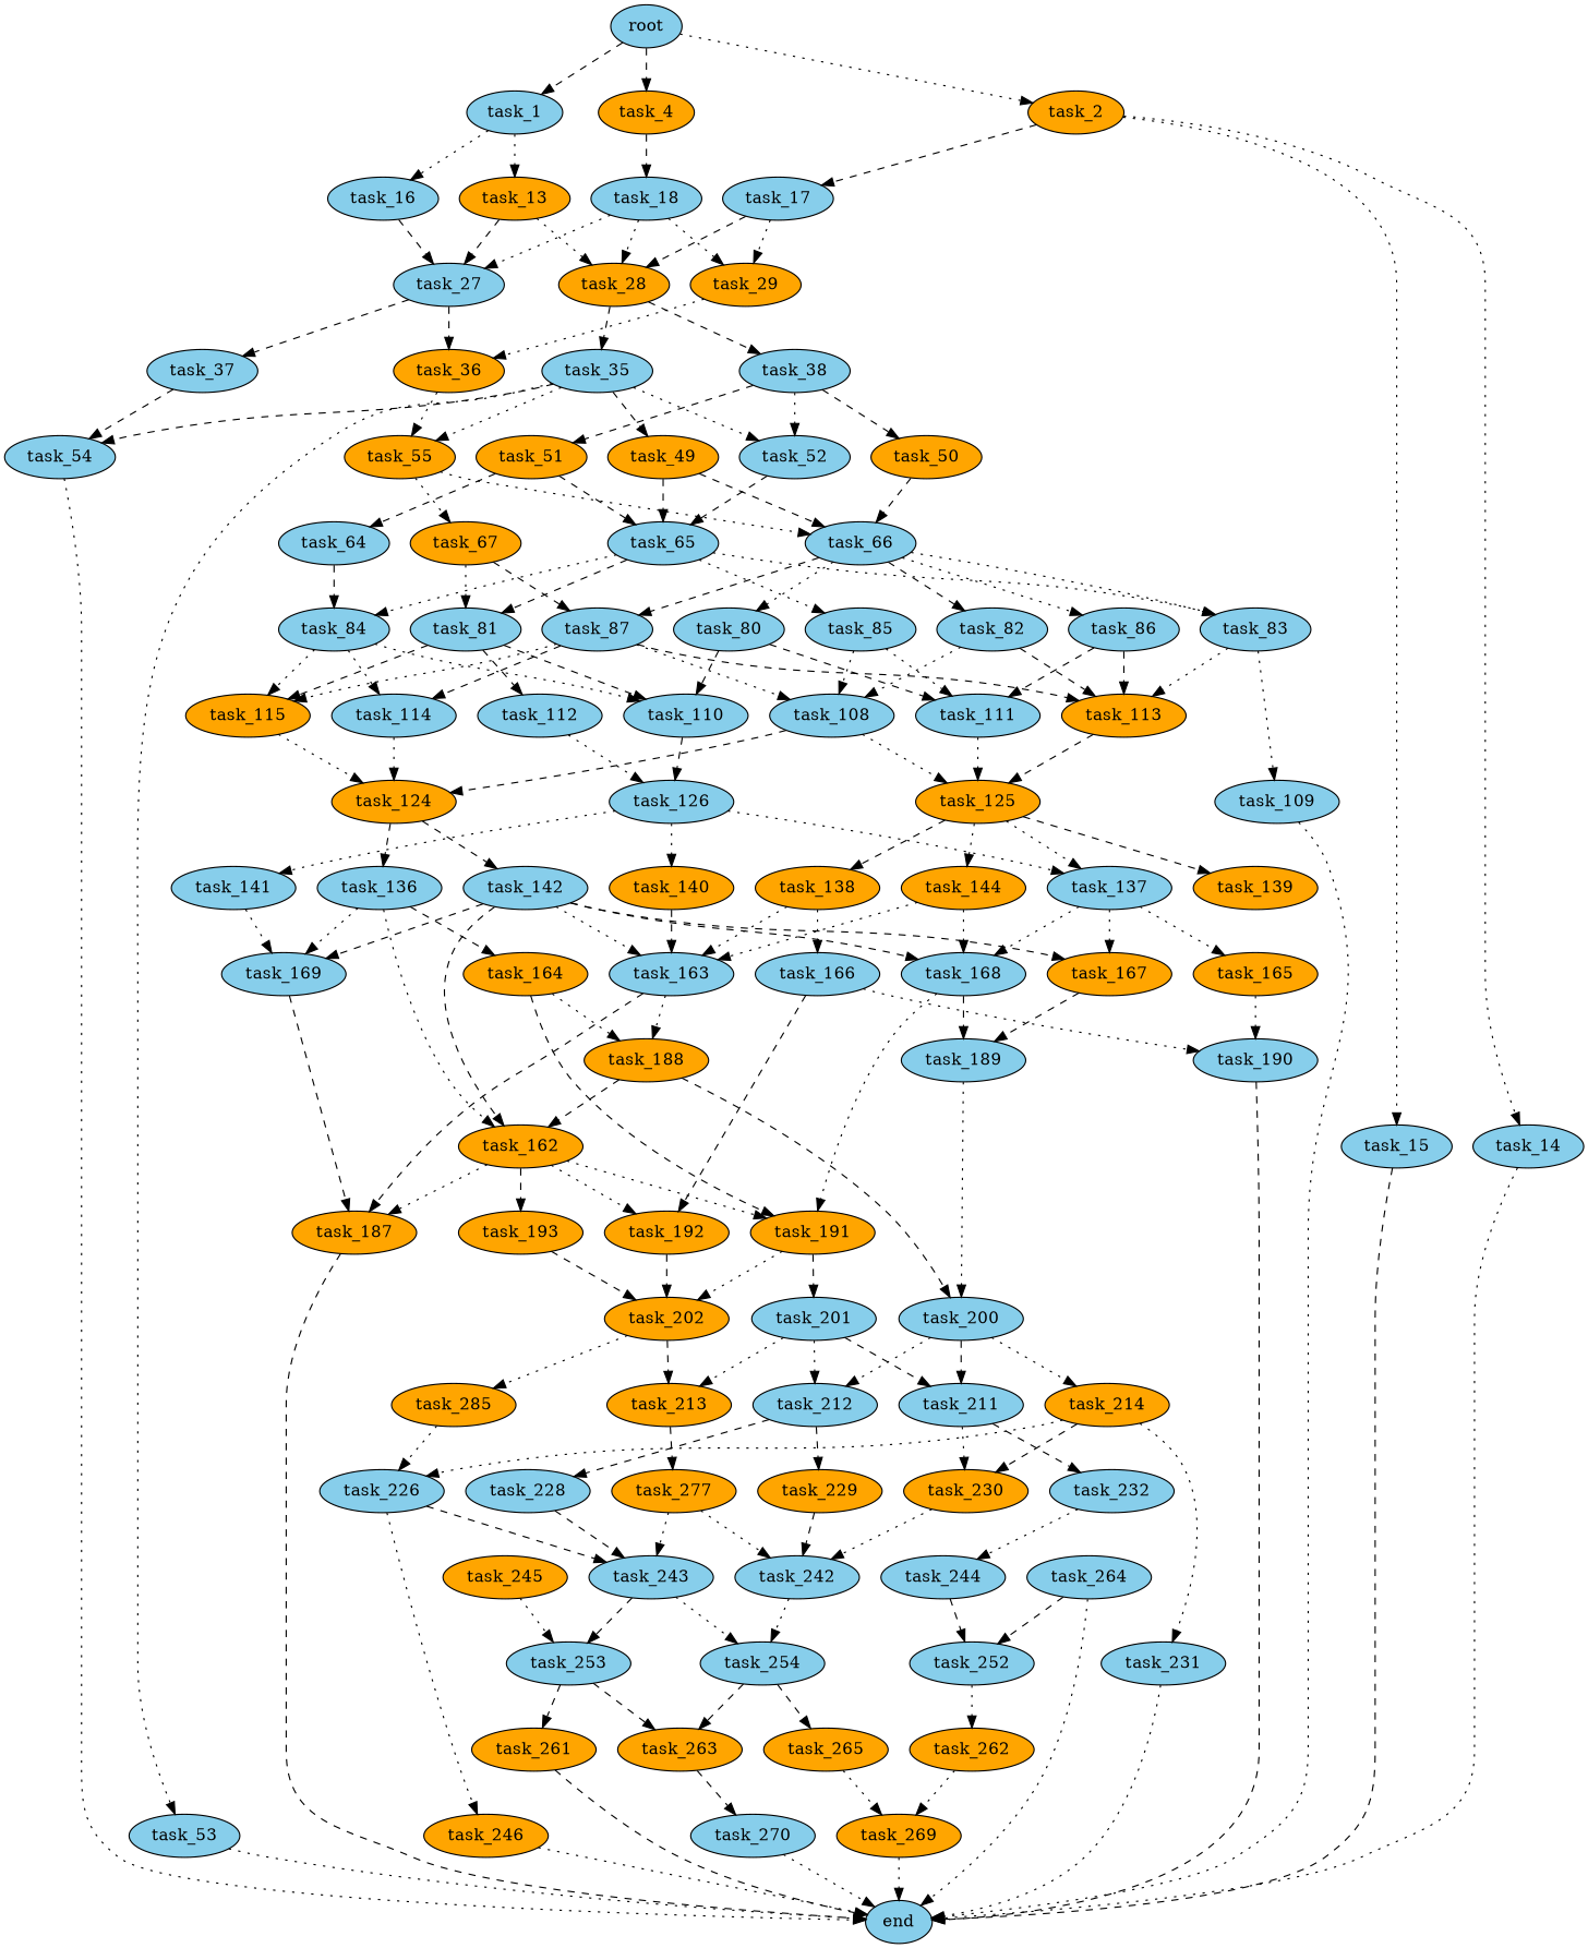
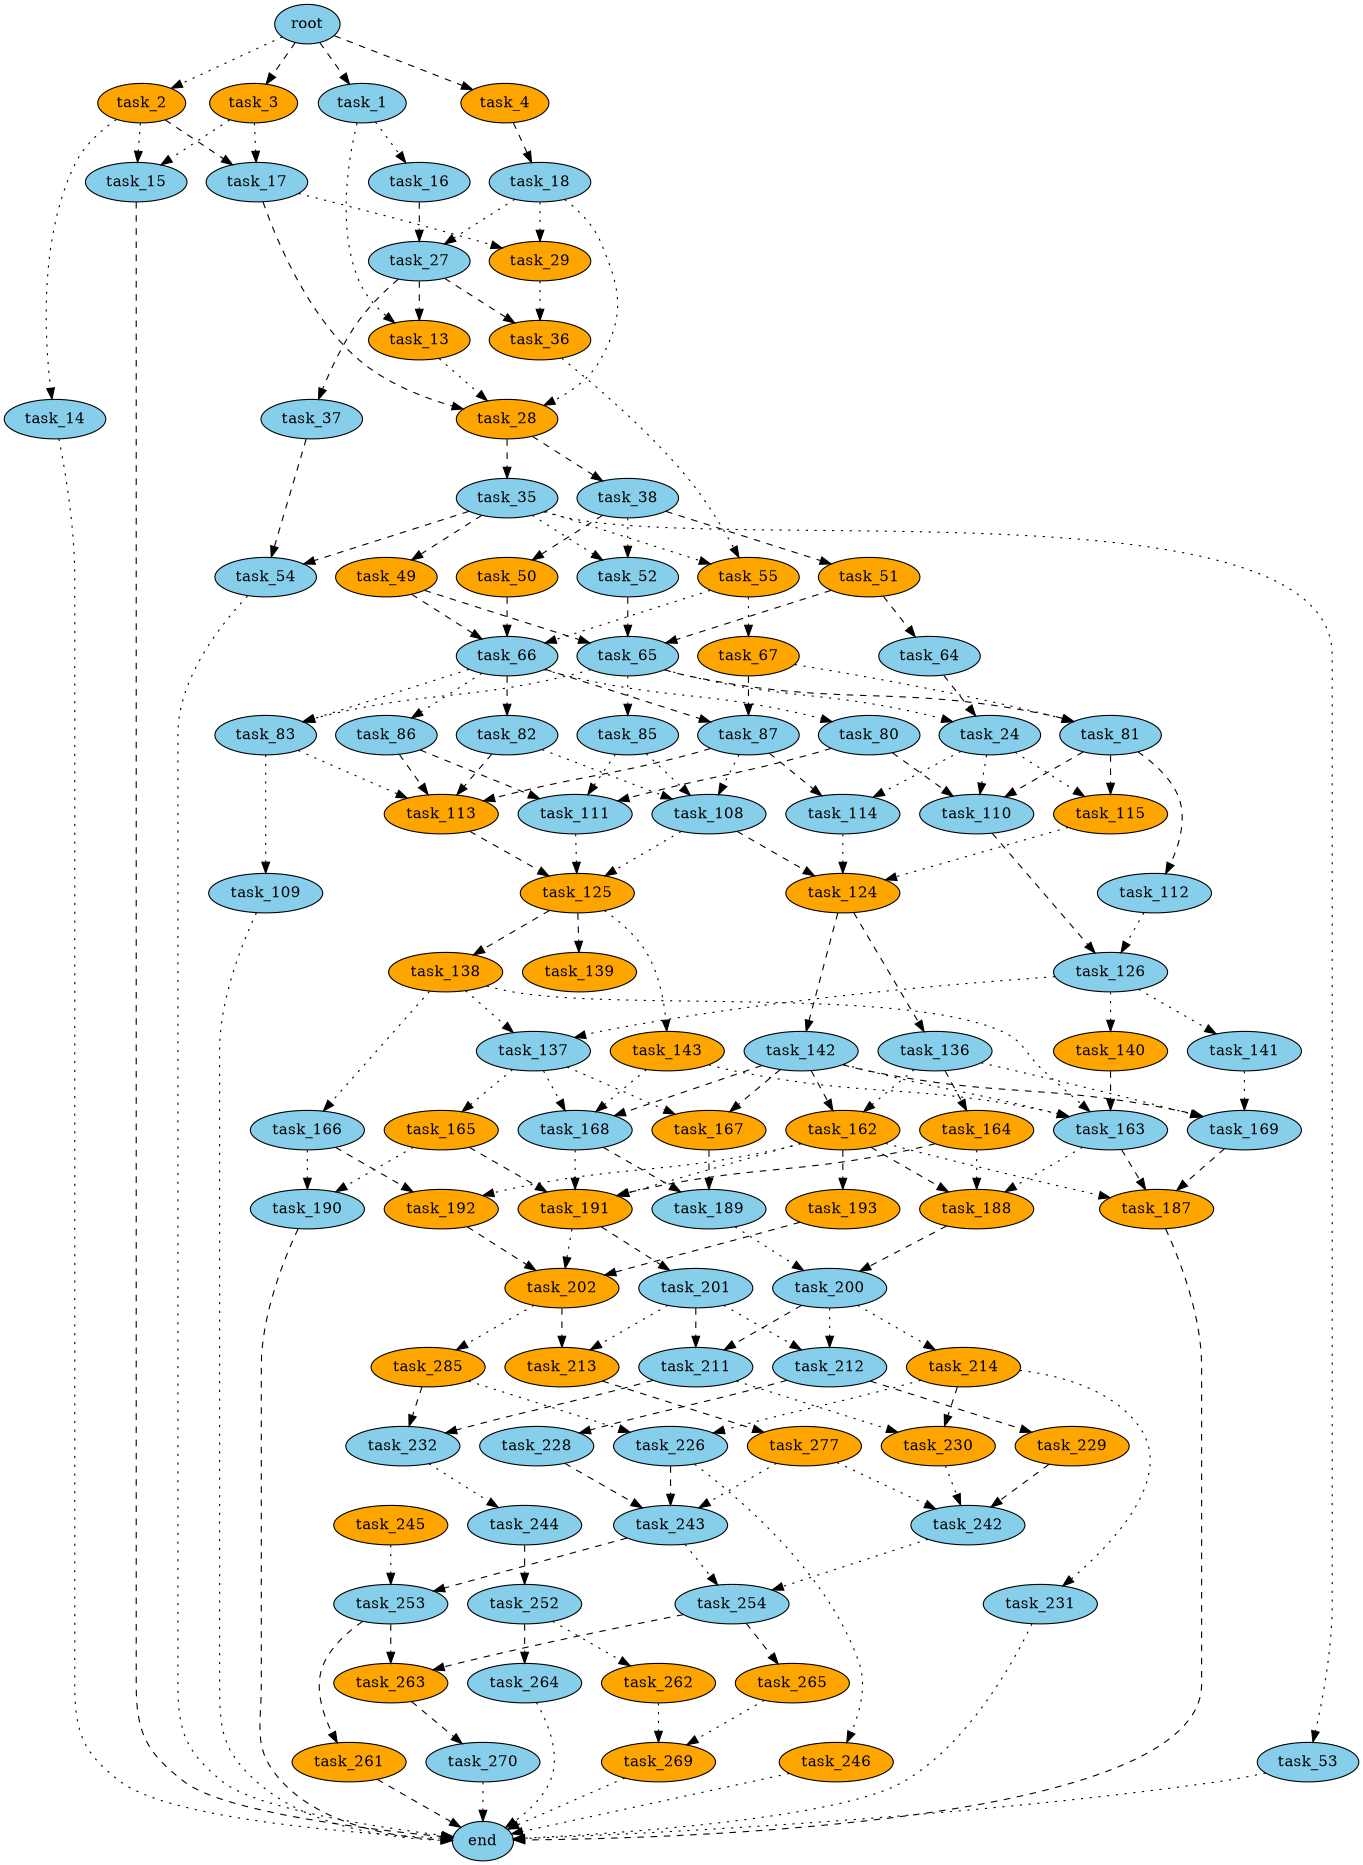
  digraph {
    node [fillcolor=skyblue style=filled]
    edge [style=dotted]
    root
    task_1
    task_2 [fillcolor=orange]
+   task_3 [fillcolor=orange]
    task_4 [fillcolor=orange]
    task_13 [fillcolor=orange]
    task_16
    task_14
    task_15
    task_17
    task_18
    task_27
    task_28 [fillcolor=orange]
    end
    task_29 [fillcolor=orange]
    task_36 [fillcolor=orange]
    task_37
    task_35
    task_38
    task_55 [fillcolor=orange]
    task_54
    task_49 [fillcolor=orange]
    task_52
    task_53
    task_50 [fillcolor=orange]
    task_51 [fillcolor=orange]
    task_66
    task_67 [fillcolor=orange]
    task_65
    task_64
-   task_84
+   task_84 [label=task_24]
    task_81
    task_83
    task_85
    task_80
    task_82
    task_86
    task_87
    task_110
    task_115 [fillcolor=orange]
    task_114
    task_112
    task_113 [fillcolor=orange]
    task_109
    task_111
    task_108
    task_126
    task_124 [fillcolor=orange]
    task_125 [fillcolor=orange]
    task_137
    task_140 [fillcolor=orange]
    task_141
    task_138 [fillcolor=orange]
    task_139 [fillcolor=orange]
-   task_143 [fillcolor=orange label=task_144]
+   task_143 [fillcolor=orange]
    task_136
    task_142
    task_162 [fillcolor=orange]
    task_164 [fillcolor=orange]
    task_169
    task_167 [fillcolor=orange]
    task_168
    task_163
    task_165 [fillcolor=orange]
    task_166
    task_187 [fillcolor=orange]
    task_188 [fillcolor=orange]
    task_191 [fillcolor=orange]
    task_192 [fillcolor=orange]
    task_193 [fillcolor=orange]
    task_189
    task_190
    task_200
    task_201
    task_202 [fillcolor=orange]
    task_211
    task_212
    task_214 [fillcolor=orange]
    task_213 [fillcolor=orange]
    n80 [fillcolor=orange label=task_285]
    task_230 [fillcolor=orange]
    task_232
    task_228
    task_229 [fillcolor=orange]
    task_226
    task_231
    n87 [fillcolor=orange label=task_277]
    task_242
    task_244
    task_243
    task_246 [fillcolor=orange]
    task_254
    task_252
    task_253
    task_245 [fillcolor=orange]
    task_263 [fillcolor=orange]
    task_265 [fillcolor=orange]
    task_261 [fillcolor=orange]
    task_262 [fillcolor=orange]
    task_264
    task_270
    task_269 [fillcolor=orange]
    root -> task_1 [style=dashed]
    root -> task_2
+   root -> task_3 [style=dashed]
    root -> task_4 [style=dashed]
    task_1 -> task_13
    task_1 -> task_16
    task_2 -> task_14
    task_2 -> task_15
    task_2 -> task_17 [style=dashed]
+   task_3 -> task_15
+   task_3 -> task_17
    task_4 -> task_18 [style=dashed]
-   task_13 -> task_27 [style=dashed]
+   task_27 -> task_13 [style=dashed]
    task_13 -> task_28
    task_16 -> task_27 [style=dashed]
    task_14 -> end
    task_15 -> end [style=dashed]
    task_17 -> task_28 [style=dashed]
    task_17 -> task_29
    task_18 -> task_27
    task_18 -> task_28
    task_18 -> task_29
    task_27 -> task_36 [style=dashed]
    task_27 -> task_37 [style=dashed]
    task_28 -> task_35 [style=dashed]
    task_28 -> task_38 [style=dashed]
    task_29 -> task_36
    task_36 -> task_55
    task_37 -> task_54 [style=dashed]
    task_35 -> task_55
    task_35 -> task_54 [style=dashed]
    task_35 -> task_49 [style=dashed]
    task_35 -> task_52
    task_35 -> task_53
    task_38 -> task_52
    task_38 -> task_50 [style=dashed]
    task_38 -> task_51 [style=dashed]
    task_55 -> task_66
    task_55 -> task_67
    task_54 -> end
    task_49 -> task_66 [style=dashed]
    task_49 -> task_65 [style=dashed]
    task_52 -> task_65 [style=dashed]
    task_53 -> end
    task_50 -> task_66 [style=dashed]
    task_51 -> task_65 [style=dashed]
    task_51 -> task_64 [style=dashed]
    task_66 -> task_83
    task_66 -> task_80
    task_66 -> task_82 [style=dashed]
    task_66 -> task_86
    task_66 -> task_87 [style=dashed]
    task_67 -> task_81
    task_67 -> task_87 [style=dashed]
    task_65 -> task_84
    task_65 -> task_81 [style=dashed]
    task_65 -> task_83
    task_65 -> task_85
    task_64 -> task_84 [style=dashed]
    task_84 -> task_110
    task_84 -> task_115
    task_84 -> task_114
    task_81 -> task_110 [style=dashed]
    task_81 -> task_115 [style=dashed]
    task_81 -> task_112 [style=dashed]
    task_83 -> task_113
    task_83 -> task_109
    task_85 -> task_111
    task_85 -> task_108
    task_80 -> task_110 [style=dashed]
    task_80 -> task_111 [style=dashed]
    task_82 -> task_113 [style=dashed]
    task_82 -> task_108
    task_86 -> task_113 [style=dashed]
    task_86 -> task_111 [style=dashed]
-   task_87 -> task_115
    task_87 -> task_114 [style=dashed]
    task_87 -> task_113 [style=dashed]
    task_87 -> task_108
    task_110 -> task_126 [style=dashed]
    task_115 -> task_124
    task_114 -> task_124
    task_112 -> task_126
    task_113 -> task_125 [style=dashed]
    task_109 -> end
    task_111 -> task_125
    task_108 -> task_124 [style=dashed]
    task_108 -> task_125
    task_126 -> task_137
    task_126 -> task_140
    task_126 -> task_141
    task_124 -> task_136 [style=dashed]
    task_124 -> task_142 [style=dashed]
-   task_125 -> task_137
+   task_138 -> task_137
    task_125 -> task_138 [style=dashed]
    task_125 -> task_139 [style=dashed]
    task_125 -> task_143
    task_137 -> task_167
    task_137 -> task_168
    task_137 -> task_165
    task_140 -> task_163 [style=dashed]
    task_141 -> task_169
    task_138 -> task_163
    task_138 -> task_166
    task_143 -> task_168
    task_143 -> task_163
    task_136 -> task_162
    task_136 -> task_164 [style=dashed]
    task_136 -> task_169
    task_142 -> task_162 [style=dashed]
    task_142 -> task_169 [style=dashed]
    task_142 -> task_167 [style=dashed]
    task_142 -> task_168 [style=dashed]
    task_142 -> task_163
    task_162 -> task_187
-   task_188 -> task_162 [style=dashed]
+   task_162 -> task_188 [style=dashed]
    task_162 -> task_191
    task_162 -> task_192
    task_162 -> task_193 [style=dashed]
    task_164 -> task_188
    task_164 -> task_191 [style=dashed]
    task_169 -> task_187 [style=dashed]
    task_167 -> task_189 [style=dashed]
    task_168 -> task_191
    task_168 -> task_189 [style=dashed]
    task_163 -> task_187 [style=dashed]
    task_163 -> task_188
+   task_165 -> task_191 [style=dashed]
    task_165 -> task_190
    task_166 -> task_192 [style=dashed]
    task_166 -> task_190
    task_187 -> end [style=dashed]
    task_188 -> task_200 [style=dashed]
    task_191 -> task_201 [style=dashed]
    task_191 -> task_202
    task_192 -> task_202 [style=dashed]
    task_193 -> task_202 [style=dashed]
    task_189 -> task_200
    task_190 -> end [style=dashed]
    task_200 -> task_211 [style=dashed]
    task_200 -> task_212
    task_200 -> task_214
    task_201 -> task_211 [style=dashed]
    task_201 -> task_212
    task_201 -> task_213
    task_202 -> task_213 [style=dashed]
    task_202 -> n80
    task_211 -> task_230
    task_211 -> task_232 [style=dashed]
    task_212 -> task_228 [style=dashed]
    task_212 -> task_229 [style=dashed]
    task_214 -> task_230 [style=dashed]
    task_214 -> task_226
    task_214 -> task_231
    task_213 -> n87 [style=dashed]
+   n80 -> task_232 [style=dashed]
    n80 -> task_226
    task_230 -> task_242
    task_232 -> task_244
    task_228 -> task_243 [style=dashed]
    task_229 -> task_242 [style=dashed]
    task_226 -> task_243 [style=dashed]
    task_226 -> task_246
    task_231 -> end
    n87 -> task_242
    n87 -> task_243
    task_242 -> task_254
    task_244 -> task_252 [style=dashed]
    task_243 -> task_254
    task_243 -> task_253 [style=dashed]
    task_246 -> end
    task_254 -> task_263 [style=dashed]
    task_254 -> task_265 [style=dashed]
    task_252 -> task_262
-   task_264 -> task_252 [style=dashed]
+   task_252 -> task_264 [style=dashed]
    task_253 -> task_263 [style=dashed]
    task_253 -> task_261 [style=dashed]
    task_245 -> task_253
    task_263 -> task_270 [style=dashed]
    task_265 -> task_269
    task_261 -> end [style=dashed]
    task_262 -> task_269
    task_264 -> end
    task_270 -> end
    task_269 -> end
  }
